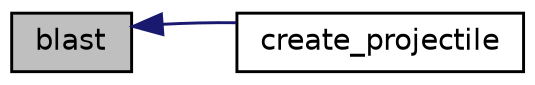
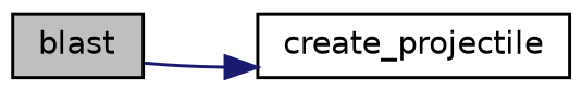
  digraph {
    rankdir=LR
    node [color=black fontname=Helvetica fontsize=10 shape=record style=filled]
    n1 [fillcolor=grey75 fontcolor=black height=0.2 label=blast width=0.4]
    n2 [fillcolor=white height=0.2 label=create_projectile width=0.4]
-   n2 -> n1 [color=midnightblue fontname=Helvetica fontsize=10 labelfontname=Helvetica labelfontsize=10 style=solid]
+   n1 -> n2 [color=midnightblue fontname=Helvetica fontsize=10 labelfontname=Helvetica labelfontsize=10 style=solid]
  }
